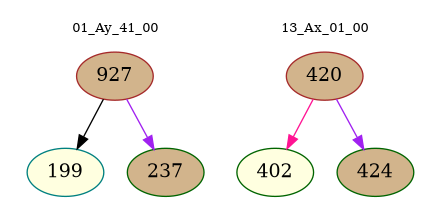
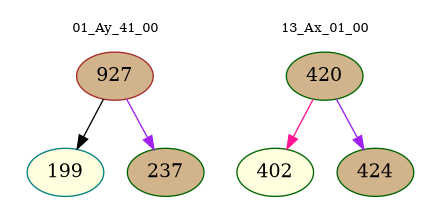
  digraph {
    node [color=darkgreen fillcolor=tan style=filled]
    edge [color=purple]
    n1 [color=brown label=927]
    n2 [color=teal fillcolor=lightyellow label=199]
    n3 [label=237]
-   n4 [color=brown label=420]
+   n4 [label=420]
    n5 [fillcolor=lightyellow label=402]
    n6 [label=424]
    subgraph cluster_1 {
      color=white
      fontsize=10
      label="01_Ay_41_00"
      n1
      n2
      n3
    }
    subgraph cluster_2 {
      color=white
      fontsize=10
      label="13_Ax_01_00"
      n4
      n5
      n6
    }
    n1 -> n2 [color=black]
    n1 -> n3
    n4 -> n5 [color=deeppink]
    n4 -> n6
  }
